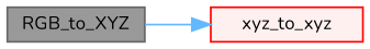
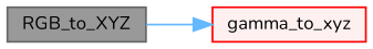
  digraph {
    rankdir=LR
    fontname=Nunito
    node [fontname=Nunito fontsize=10 shape=box style=filled]
    n1 [color=gray40 fillcolor=grey60 fontcolor=black height=0.2 label=RGB_to_XYZ width=0.4]
-   n2 [color=red fillcolor="#FFF0F0" height=0.2 label=xyz_to_xyz width=0.4]
+   n2 [color=red fillcolor="#FFF0F0" height=0.2 label=gamma_to_xyz width=0.4]
    n1 -> n2 [color=steelblue1 fontname=Nunito fontsize=10 labelfontname=Helvetica labelfontsize=10 style=solid]
  }
